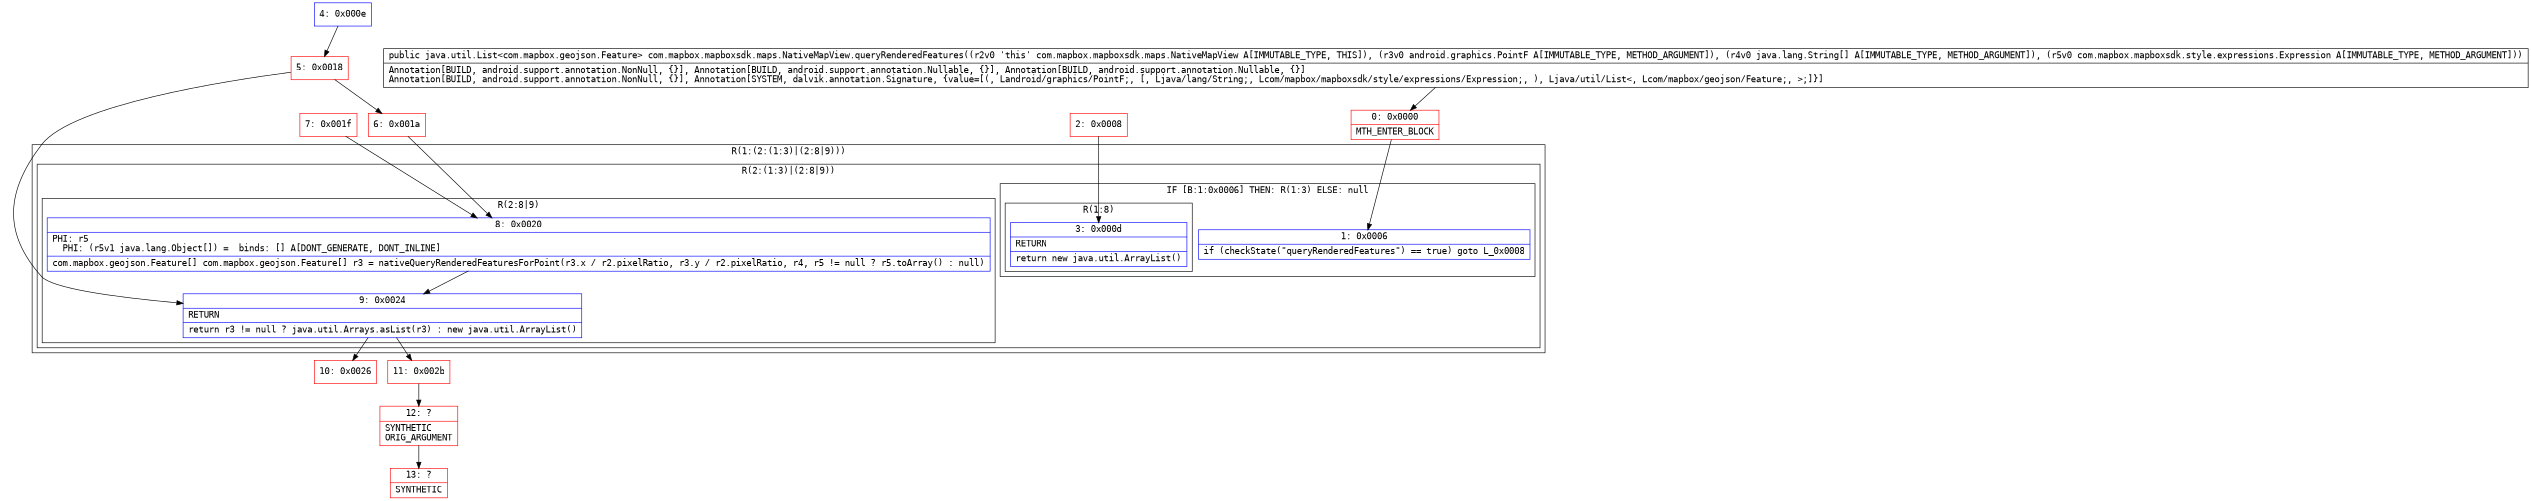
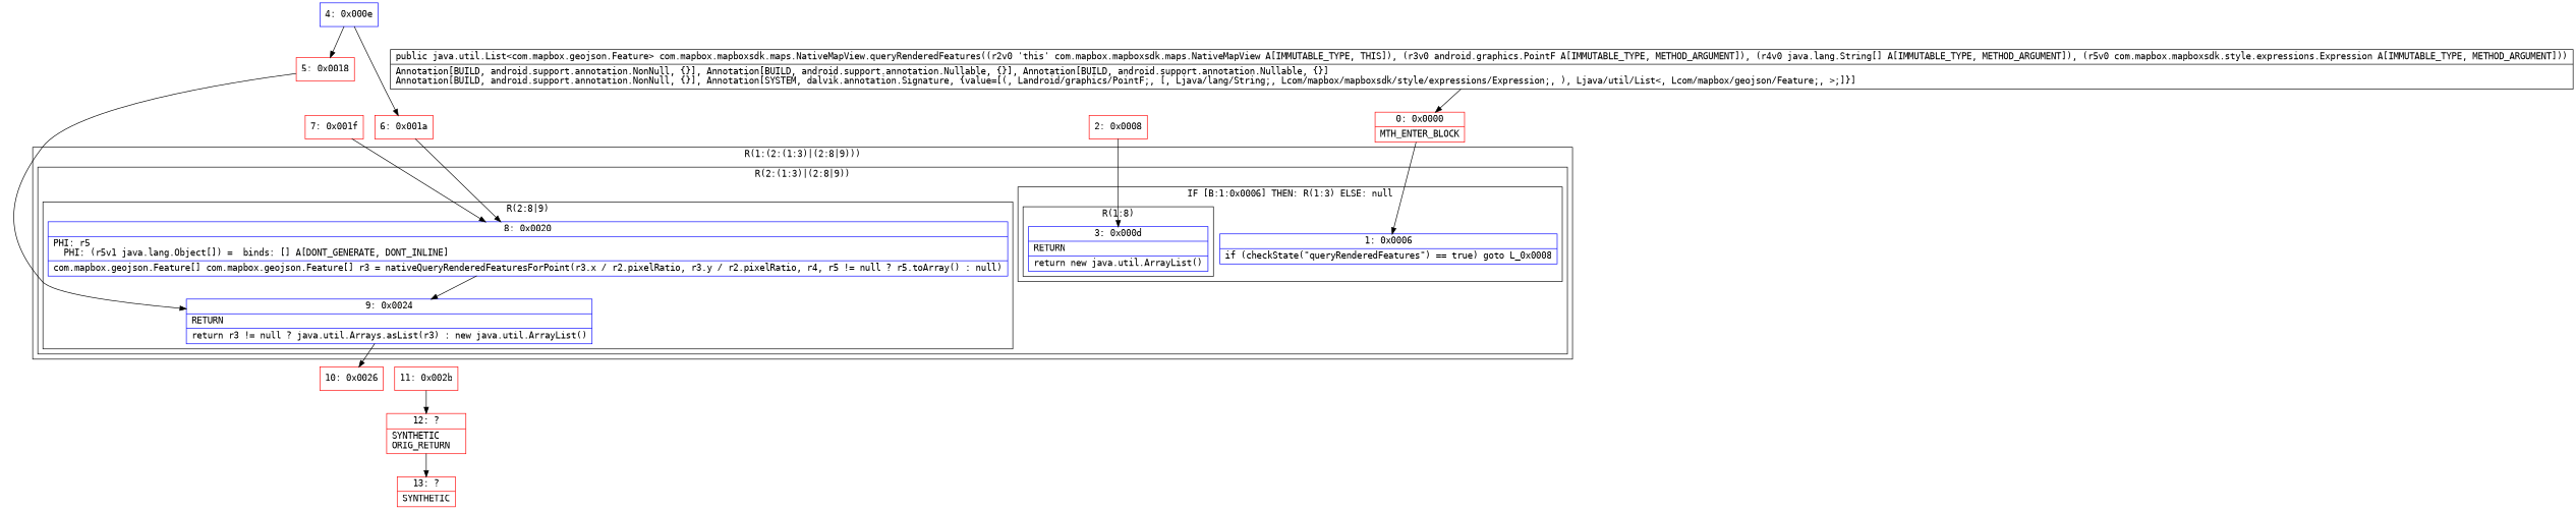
  digraph {
    fontname="DejaVu Sans Mono"
    node [color=red fontname="DejaVu Sans Mono" shape=record]
    edge [fontname="DejaVu Sans Mono"]
    n1 [color=blue label="{3\:\ 0x000d|RETURN\l|return new java.util.ArrayList()\l}"]
    n2 [color=blue label="{1\:\ 0x0006|if (checkState(\"queryRenderedFeatures\") == true) goto L_0x0008\l}"]
    n3 [color=blue label="{8\:\ 0x0020|PHI: r5 \l  PHI: (r5v1 java.lang.Object[]) =  binds: [] A[DONT_GENERATE, DONT_INLINE]\l|com.mapbox.geojson.Feature[] com.mapbox.geojson.Feature[] r3 = nativeQueryRenderedFeaturesForPoint(r3.x \/ r2.pixelRatio, r3.y \/ r2.pixelRatio, r4, r5 != null ? r5.toArray() : null)\l}"]
    n4 [color=blue label="{9\:\ 0x0024|RETURN\l|return r3 != null ? java.util.Arrays.asList(r3) : new java.util.ArrayList()\l}"]
    n5 [label="{10\:\ 0x0026}"]
    n6 [label="{11\:\ 0x002b}"]
    n7 [label="{2\:\ 0x0008}"]
    n8 [color=blue label="{4\:\ 0x000e}"]
    n9 [label="{5\:\ 0x0018}"]
-   n10 [label="{12\:\ ?|SYNTHETIC\lORIG_ARGUMENT\l}"]
+   n10 [label="{12\:\ ?|SYNTHETIC\lORIG_RETURN\l}"]
    n11 [label="{0\:\ 0x0000|MTH_ENTER_BLOCK\l}"]
    n12 [label="{6\:\ 0x001a}"]
    n13 [label="{7\:\ 0x001f}"]
    n14 [label="{13\:\ ?|SYNTHETIC\l}"]
    n15 [label="{public java.util.List\<com.mapbox.geojson.Feature\> com.mapbox.mapboxsdk.maps.NativeMapView.queryRenderedFeatures((r2v0 'this' com.mapbox.mapboxsdk.maps.NativeMapView A[IMMUTABLE_TYPE, THIS]), (r3v0 android.graphics.PointF A[IMMUTABLE_TYPE, METHOD_ARGUMENT]), (r4v0 java.lang.String[] A[IMMUTABLE_TYPE, METHOD_ARGUMENT]), (r5v0 com.mapbox.mapboxsdk.style.expressions.Expression A[IMMUTABLE_TYPE, METHOD_ARGUMENT]))  | Annotation[BUILD, android.support.annotation.NonNull, \{\}], Annotation[BUILD, android.support.annotation.Nullable, \{\}], Annotation[BUILD, android.support.annotation.Nullable, \{\}]\lAnnotation[BUILD, android.support.annotation.NonNull, \{\}], Annotation[SYSTEM, dalvik.annotation.Signature, \{value=[(, Landroid\/graphics\/PointF;, [, Ljava\/lang\/String;, Lcom\/mapbox\/mapboxsdk\/style\/expressions\/Expression;, ), Ljava\/util\/List\<, Lcom\/mapbox\/geojson\/Feature;, \>;]\}]\l}" color=""]
    subgraph cluster_1 {
      label="R(1:(2:(1:3)|(2:8|9)))"
      subgraph cluster_2 {
        label="R(2:(1:3)|(2:8|9))"
        subgraph cluster_3 {
          label="IF [B:1:0x0006] THEN: R(1:3) ELSE: null"
          n2
          subgraph cluster_4 {
            label="R(1:8)"
            n1
          }
        }
        subgraph cluster_5 {
          label="R(2:8|9)"
          n3
          n4
        }
      }
    }
    n3 -> n4
    n4 -> n5
-   n4 -> n6
    n6 -> n10
    n7 -> n1
    n8 -> n9
    n9 -> n4
-   n9 -> n12
+   n8 -> n12
    n10 -> n14
    n11 -> n2
    n12 -> n3
    n13 -> n3
    n15 -> n11
  }
